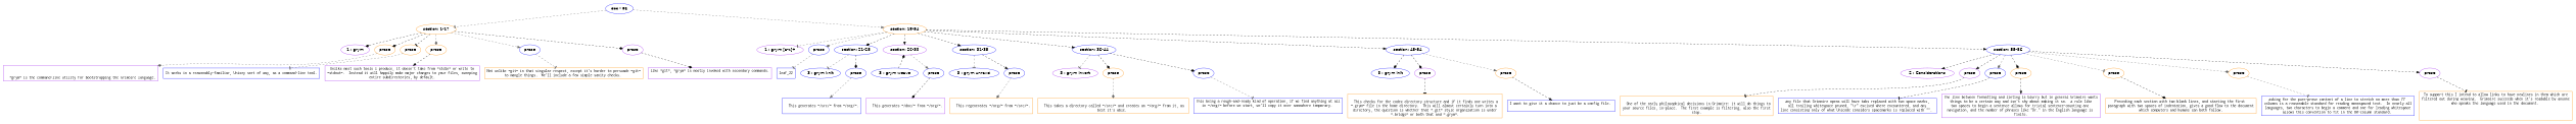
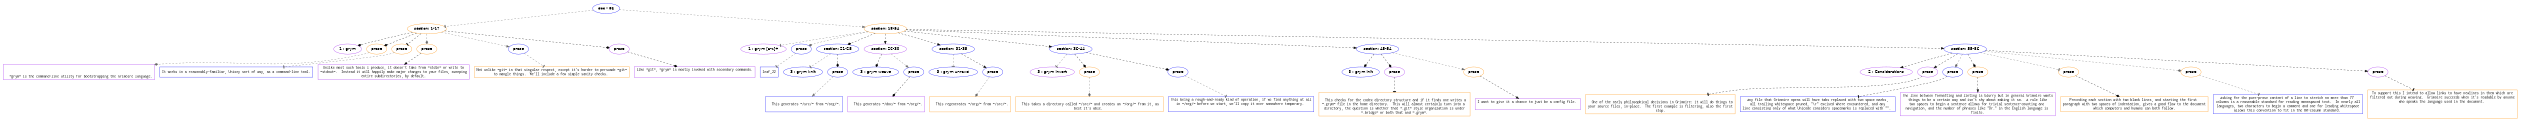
  digraph {
    node [color=blue fontname=Helvetica]
    edge [arrowhead=diamond color=black style=dashed]
    n1 [color=darkorange label="section: 1-17"]
    n2 [color=darkorange label="section: 18-54"]
    n3 [color=purple label="1 : grym"]
    n4 [color=darkorange label=prose]
    n5 [color=darkorange label=prose]
    n6 [color=darkorange label=prose]
    n7 [label=prose]
    n8 [color=purple label=prose]
    n9 [color=purple label="1 : grym [a-z]+"]
    n10 [label=prose]
    n11 [label="section: 21-25"]
    n12 [color=purple label="section: 26-30"]
    n13 [label="section: 31-35"]
    n14 [label="section: 36-44"]
    n15 [label="section: 45-54"]
    n16 [label="section: 55-86"]
    n17 [label="3 : grym knit"]
    n18 [label=prose]
    n19 [label="3 : grym weave"]
    n20 [label=prose]
    n21 [label="3 : grym unravel"]
    n22 [label=prose]
    n23 [color=purple label="3 : grym invert"]
    n24 [color=darkorange label=prose]
    n25 [label=prose]
    n26 [label="3 : grym init"]
    n27 [color=purple label=prose]
    n28 [color=darkorange label=prose]
    n29 [color=purple label="2 : Considerations"]
    n30 [color=purple label=prose]
    n31 [label=prose]
    n32 [color=darkorange label=prose]
    n33 [color=darkorange label=prose]
    n34 [color=darkorange label=prose]
    n35 [color=purple label=prose]
    n36 [color=purple fontname=Inconsolata label="\n\n  =grym= is the command-line utility for bootstrapping the Grimoire language.\n" shape=rectangle]
    n37 [fontname=Inconsolata label="It works in a reasonably-familiar, Unixey sort of way, as a command-line tool.\n" shape=rectangle]
    n38 [color=purple fontname=Inconsolata label="Unlike most such tools I produce, it doesn't take from =stdin= or write to\n=stdout=.  Instead it will happily make major changes to your files, sweeping\nentire subdirectories, by default.\n" shape=rectangle]
    n39 [color=darkorange fontname=Inconsolata label="Not unlike =git= in that singular respect, except it's harder to persuade =git=\nto mangle things.  We'll include a few simple sanity checks. \n" shape=rectangle]
    n40 [color=purple fontname=Inconsolata label="Like =git=, =grym= is mostly invoked with secondary commands.\n\n" shape=rectangle]
    leaf_22 [fontname=Inconsolata shape=rectangle]
    n42 [fontname=Inconsolata label="\n  This generates =/src/= from =/org/=.\n\n" shape=rectangle]
    n43 [color=purple fontname=Inconsolata label="\n  This generates =/doc/= from =/org/=.\n\n" shape=rectangle]
    n44 [color=darkorange fontname=Inconsolata label="\n  This regenerates =/org/= from =/src/=.\n\n" shape=rectangle]
    n45 [color=darkorange fontname=Inconsolata label="\n  This takes a directory called =/src/= and creates an =/org/= from it, as \nbest it's able. \n" shape=rectangle]
    n46 [fontname=Inconsolata label="This being a rough-and-ready kind of operation, if we find anything at all\nin =/org/= before we start, we'll copy it over somewhere temporary. \n\n" shape=rectangle]
    n47 [color=darkorange fontname=Inconsolata label="\n  This checks for the codex directory structure and if it finds one writes a \n=.grym= file in the home directory.  This will almost certainly turn into a \ndirectory, the question is whether that =.git= style organization is under\n=.bridge= or both that and =.grym=.\n" shape=rectangle]
-   n48 [fontname=Inconsolata label="I want to give it a chance to just be a config file. \n\n" shape=rectangle]
+   n48 [color=purple fontname=Inconsolata label="I want to give it a chance to just be a config file. \n\n" shape=rectangle]
    n49 [color=darkorange fontname=Inconsolata label="\n  One of the early philosophical decisions in Grimoire: it will do things to\nyour source files, in-place.  The first example is filtering, also the first\nstep.\n" shape=rectangle]
    n50 [fontname=Inconsolata label="Any file that Grimoire opens will have tabs replaced with two space marks,\nall trailing whitespace pruned, \"\\r\" excised where encountered, and any\nline consisting only of what Unicode considers spacemarks is replaced with \"\". \n" shape=rectangle]
    n51 [color=purple fontname=Inconsolata label="The line between formatting and linting is blurry but in general Grimoire wants\nthings to be a certain way and isn't shy about making it so.  A rule like\ntwo spaces to begin a sentence allows for trivial sentence-counting and \nnavigation, and the number of phrases like \"Dr.\" in the English language is \nfinite.\n" shape=rectangle]
    n52 [color=darkorange fontname=Inconsolata label="Preceding each section with two blank lines, and starting the first \nparagraph with two spaces of indentation, gives a good flow to the document\nwhich computers and humans can both follow.\n" shape=rectangle]
    n53 [fontname=Inconsolata label="Asking for the pure-prose content of a line to stretch no more than 77 \ncolumns is a reasonable standard for reading monospaced text.  In nearly all\nlanguages, two characters to begin a comment and one for leading whitespace\nallows this convention to fit in the 80-column standard. \n" shape=rectangle]
    n54 [color=darkorange fontname=Inconsolata label="To support this I intend to allow links to have newlines in them which are\nfiltered out during weaving.  Grimoire succeeds when it's readable by anyone\nwho speaks the language used in the document. \n\n\n\n" shape=rectangle]
    n55 [label="doc - 86"]
    subgraph sub_1 {
      rank=same
      n1
      n2
    }
    subgraph sub_2 {
      rank=same
      n3
      n4
      n5
      n6
      n7
      n8
    }
    subgraph sub_3 {
      rank=same
      n9
      n10
      n11
      n12
      n13
      n14
      n15
      n16
    }
    subgraph sub_4 {
      rank=same
      n17
      n18
    }
    subgraph sub_5 {
      rank=same
      n19
      n20
    }
    subgraph sub_6 {
      rank=same
      n21
      n22
    }
    subgraph sub_7 {
      rank=same
      n23
      n24
      n25
    }
    subgraph sub_8 {
      rank=same
      n26
      n27
      n28
    }
    subgraph sub_9 {
      rank=same
      n29
      n30
      n31
      n32
      n33
      n34
      n35
    }
    n1 -> n3
    n1 -> n4
    n1 -> n5 [arrowhead=tee]
    n1 -> n6 [color=gray40]
    n1 -> n7 [arrowhead=normal color=gray40]
    n1 -> n8
    n2 -> n9 [arrowhead=tee color=gray40]
    n2 -> n10 [color=gray40]
    n2 -> n11
    n2 -> n12 [arrowhead=normal]
    n2 -> n13 [arrowhead=normal]
    n2 -> n14 [arrowhead=normal]
    n2 -> n15 [arrowhead=normal]
    n2 -> n16 [arrowhead=normal]
    n4 -> n36 [color=gray40]
    n5 -> n37 [arrowhead=tee color=gray40]
    n6 -> n38 [arrowhead=normal]
    n7 -> n39 [arrowhead=tee color=gray40]
    n8 -> n40
    n10 -> leaf_22 [arrowhead=tee color=gray40]
    n11 -> n17 [arrowhead=tee color=gray40]
    n11 -> n18
-   n19 -> n12
+   n12 -> n19
    n12 -> n20 [arrowhead=normal color=gray40]
    n13 -> n21 [arrowhead=tee color=gray40]
    n13 -> n22 [arrowhead=normal]
    n14 -> n23 [arrowhead=tee color=gray40]
    n14 -> n24
    n14 -> n25
    n15 -> n26
    n15 -> n27
    n15 -> n28 [arrowhead=normal color=gray40]
    n16 -> n29 [arrowhead=normal]
    n16 -> n30 [arrowhead=normal]
    n16 -> n31 [color=gray40]
    n16 -> n32
    n16 -> n33 [arrowhead=tee color=gray40]
    n16 -> n34 [color=gray40]
    n16 -> n35 [arrowhead=normal]
    n18 -> n42 [arrowhead=normal color=gray40]
    n20 -> n43
    n22 -> n44 [color=gray40]
    n24 -> n45 [color=gray40]
    n25 -> n46 [arrowhead=tee color=gray40]
    n27 -> n47 [arrowhead=tee]
    n28 -> n48 [arrowhead=normal]
    n30 -> n49 [arrowhead=tee]
    n31 -> n50 [arrowhead=tee]
    n32 -> n51 [arrowhead=normal]
    n33 -> n52
    n34 -> n53 [arrowhead=tee color=gray40]
    n35 -> n54 [arrowhead=tee]
    n55 -> n1 [arrowhead=tee color=gray40]
    n55 -> n2 [arrowhead=normal color=gray40]
  }
